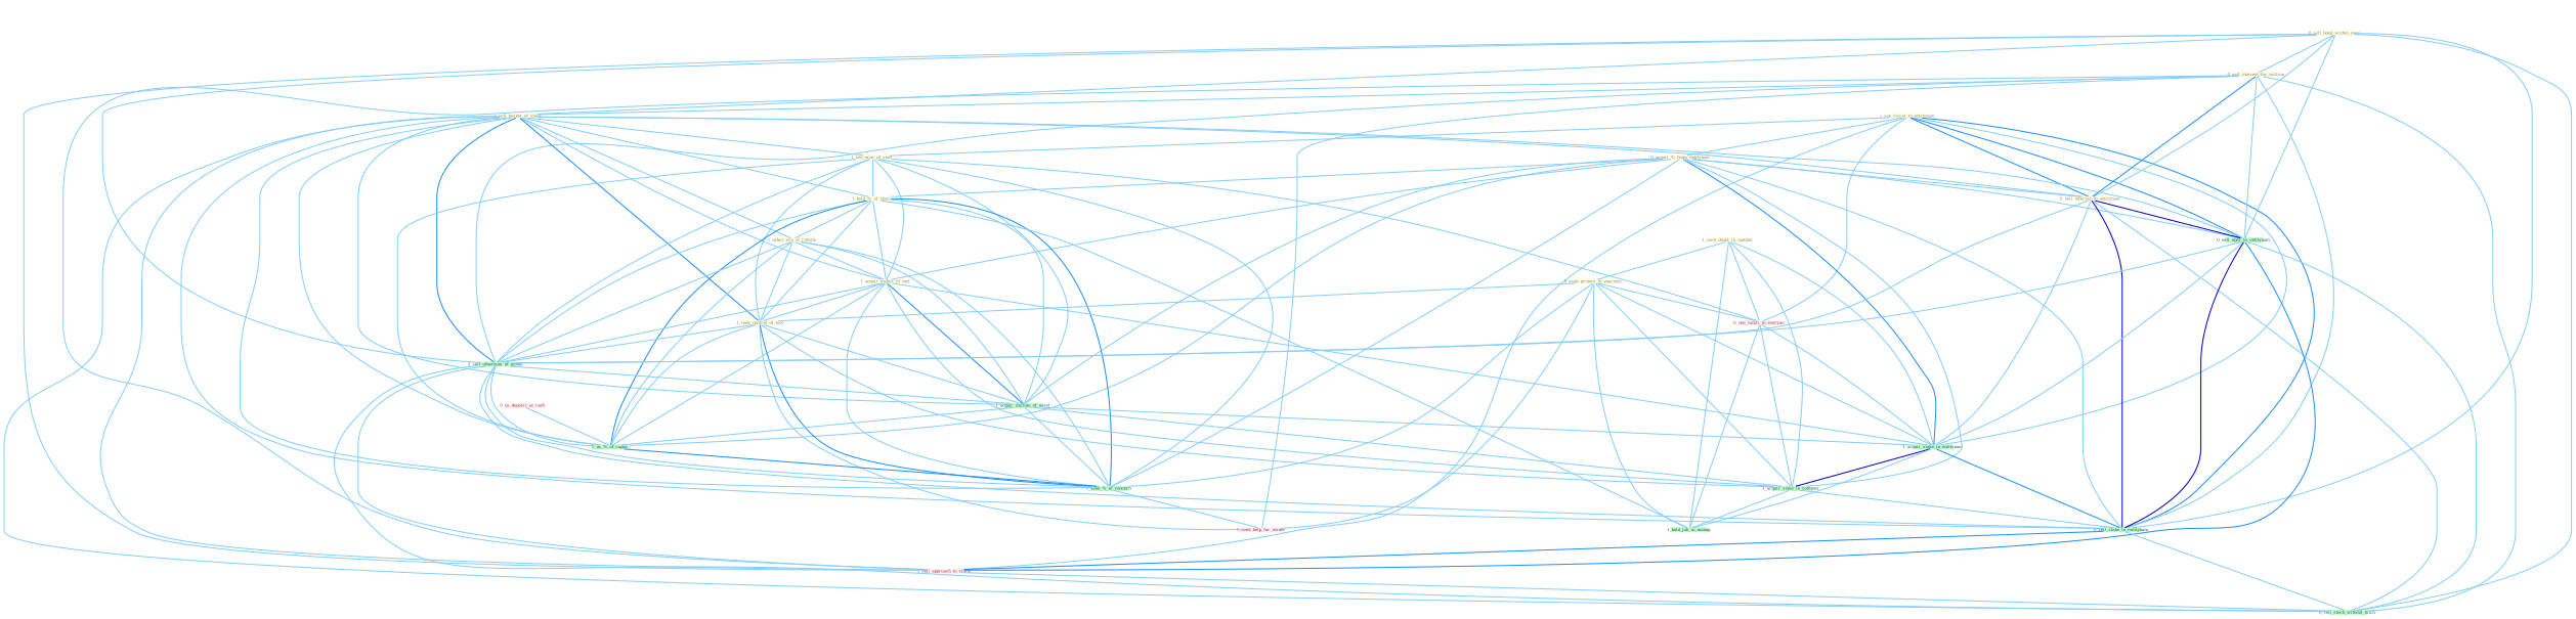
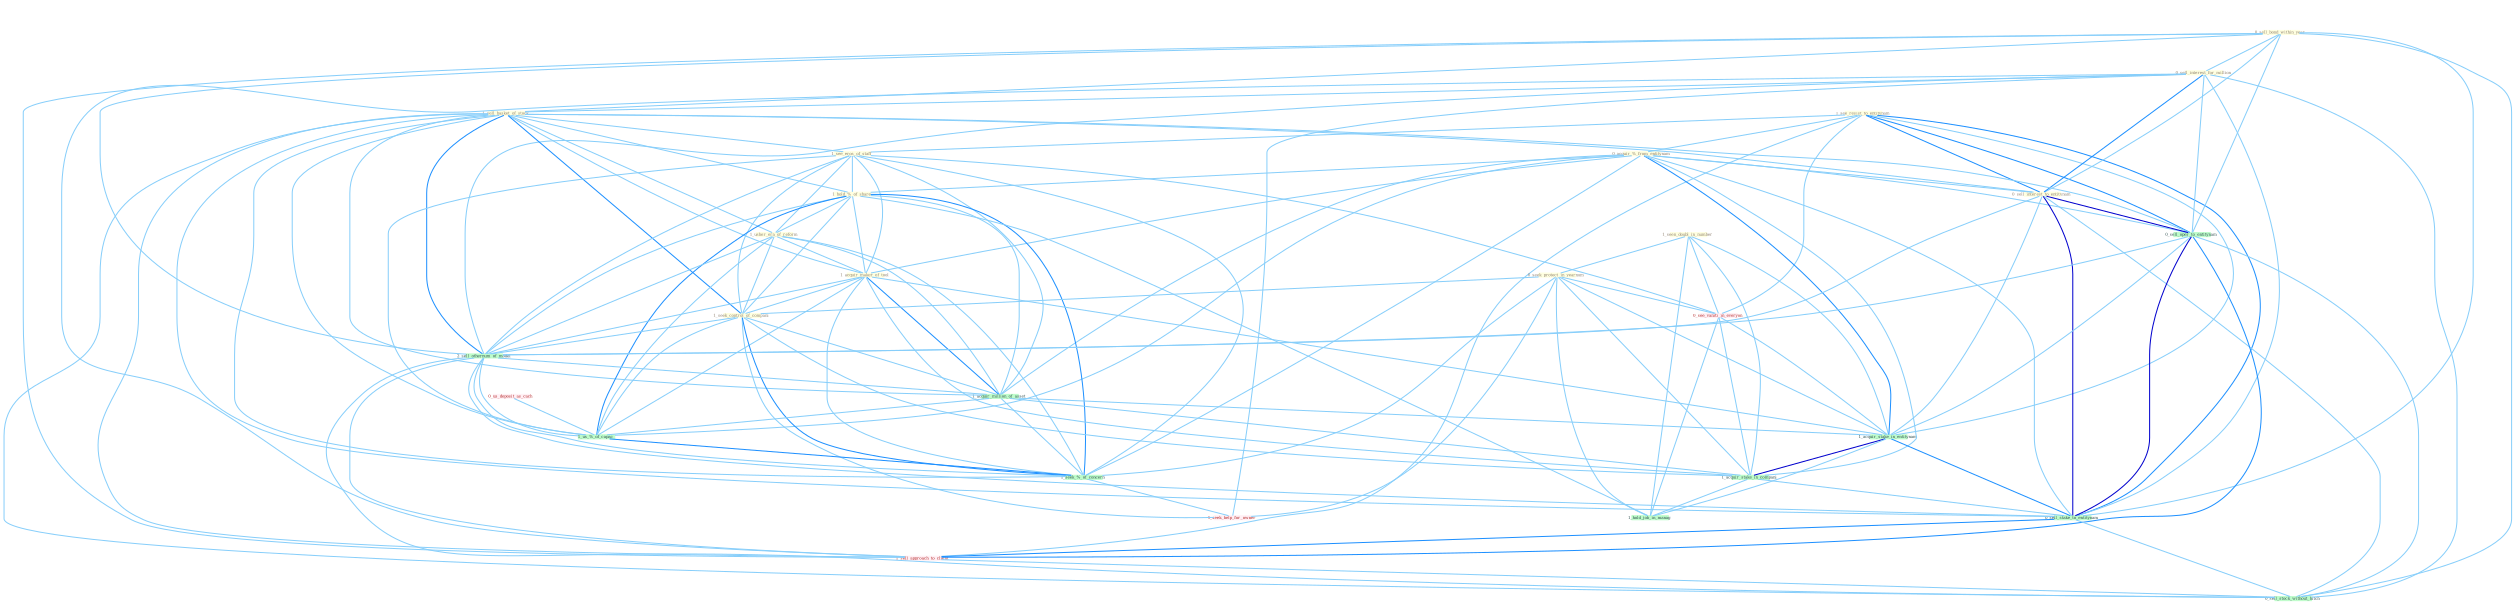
  graph {
    node [color="#ffffe0" fixedsize=true fontcolor="#8b7d6b" fontsize=4 shape=polygon style=filled]
    edge [color="#87cefa" w=1]
    "1_see_resist_to_entitynam " [height=.06 width=.5]
    "0_sell_bond_within_year " [height=.06 width=.5]
    "0_sell_interest_for_million " [height=.06 width=.5]
    "1_sell_basket_of_stock " [height=.06 width=.5]
    "1_seen_doubl_in_number " [height=.06 width=.5]
    "1_see_eros_of_staff " [height=.06 width=.5]
    "0_acquir_%_from_entitynam " [height=.06 width=.5]
    "1_hold_%_of_share " [height=.06 width=.5]
    "1_usher_era_of_reform " [height=.06 width=.5]
    "1_acquir_maker_of_tool " [height=.06 width=.5]
    "0_seek_protect_in_yearnum " [height=.06 width=.5]
-   "1_seek_control_of_compani " [height=.06 width=.5 label="1_seek_control_of_tool"]
+   "1_seek_control_of_compani " [height=.06 width=.5]
    "0_sell_interest_to_entitynam " [height=.06 width=.5]
    "0_see_vaniti_in_everyon " [color="#fff0f5" fontcolor="#b22222" height=.06 width=.5]
    "0_us_deposit_as_cach " [color="#fff0f5" fontcolor="#b22222" height=.06 width=.5]
    "1_sell_approach_to_client " [color="#fff0f5" fontcolor="#b22222" height=.06 width=.5]
    "1_seek_help_for_owner " [color="#fff0f5" fontcolor="#b22222" height=.06 width=.5]
    "0_sell_oper_to_entitynam " [color="#BDFCC9" fontcolor="#2f4f4f" height=.06 width=.5]
    "1_acquir_stake_in_entitynam " [color="#BDFCC9" fontcolor="#2f4f4f" height=.06 width=.5]
    "0_sell_stake_to_entitynam " [color="#BDFCC9" fontcolor="#2f4f4f" height=.06 width=.5]
    n21 [color="#BDFCC9" fontcolor="#2f4f4f" height=.06 label="2_sell_othernum_of_model" width=.5]
    "0_sell_stock_without_hitch " [color="#BDFCC9" fontcolor="#2f4f4f" height=.06 width=.5]
    "1_acquir_million_of_asset " [color="#BDFCC9" fontcolor="#2f4f4f" height=.06 width=.5]
    "1_us_%_of_capac " [color="#BDFCC9" fontcolor="#2f4f4f" height=.06 width=.5]
    "1_seek_%_of_concern " [color="#BDFCC9" fontcolor="#2f4f4f" height=.06 width=.5]
    "1_acquir_stake_in_compani " [color="#BDFCC9" fontcolor="#2f4f4f" height=.06 width=.5]
    "1_hold_job_in_manag " [color="#BDFCC9" fontcolor="#2f4f4f" height=.06 width=.5]
    subgraph sub_1 {
      "1_see_resist_to_entitynam "
      "0_sell_bond_within_year "
      "0_sell_interest_for_million "
      "1_sell_basket_of_stock "
      "1_seen_doubl_in_number "
      "1_see_eros_of_staff "
      "0_acquir_%_from_entitynam "
      "1_hold_%_of_share "
      "1_usher_era_of_reform "
      "1_acquir_maker_of_tool "
      "0_seek_protect_in_yearnum "
      "1_seek_control_of_compani "
      "0_sell_interest_to_entitynam "
    }
    subgraph sub_2 {
      "0_see_vaniti_in_everyon "
      "0_us_deposit_as_cach "
      "1_sell_approach_to_client "
      "1_seek_help_for_owner "
    }
    "1_see_resist_to_entitynam " -- "1_see_eros_of_staff "
    "1_see_resist_to_entitynam " -- "0_acquir_%_from_entitynam "
    "1_see_resist_to_entitynam " -- "0_sell_interest_to_entitynam " [color="#1e90ff" w=2]
    "1_see_resist_to_entitynam " -- "0_see_vaniti_in_everyon "
    "1_see_resist_to_entitynam " -- "1_sell_approach_to_client "
    "1_see_resist_to_entitynam " -- "0_sell_oper_to_entitynam " [color="#1e90ff" w=2]
    "1_see_resist_to_entitynam " -- "1_acquir_stake_in_entitynam "
    "1_see_resist_to_entitynam " -- "0_sell_stake_to_entitynam " [color="#1e90ff" w=2]
    "0_sell_bond_within_year " -- "0_sell_interest_for_million "
    "0_sell_bond_within_year " -- "1_sell_basket_of_stock "
    "0_sell_bond_within_year " -- "0_sell_interest_to_entitynam "
    "0_sell_bond_within_year " -- "1_sell_approach_to_client "
    "0_sell_bond_within_year " -- "0_sell_oper_to_entitynam "
    "0_sell_bond_within_year " -- "0_sell_stake_to_entitynam "
    "0_sell_bond_within_year " -- n21
    "0_sell_bond_within_year " -- "0_sell_stock_without_hitch "
    "0_sell_interest_for_million " -- "1_sell_basket_of_stock "
    "0_sell_interest_for_million " -- "0_sell_interest_to_entitynam " [color="#1e90ff" w=2]
    "0_sell_interest_for_million " -- "1_sell_approach_to_client "
    "0_sell_interest_for_million " -- "1_seek_help_for_owner "
    "0_sell_interest_for_million " -- "0_sell_oper_to_entitynam "
    "0_sell_interest_for_million " -- "0_sell_stake_to_entitynam "
    "0_sell_interest_for_million " -- n21
    "0_sell_interest_for_million " -- "0_sell_stock_without_hitch "
    "1_sell_basket_of_stock " -- "1_see_eros_of_staff "
    "1_sell_basket_of_stock " -- "1_hold_%_of_share "
    "1_sell_basket_of_stock " -- "1_usher_era_of_reform "
    "1_sell_basket_of_stock " -- "1_acquir_maker_of_tool "
    "1_sell_basket_of_stock " -- "1_seek_control_of_compani " [color="#1e90ff"]
    "1_sell_basket_of_stock " -- "0_sell_interest_to_entitynam "
    "1_sell_basket_of_stock " -- "1_sell_approach_to_client "
    "1_sell_basket_of_stock " -- "0_sell_oper_to_entitynam "
    "1_sell_basket_of_stock " -- "0_sell_stake_to_entitynam "
    "1_sell_basket_of_stock " -- n21 [color="#1e90ff" w=2]
    "1_sell_basket_of_stock " -- "0_sell_stock_without_hitch "
    "1_sell_basket_of_stock " -- "1_acquir_million_of_asset "
    "1_sell_basket_of_stock " -- "1_us_%_of_capac "
    "1_sell_basket_of_stock " -- "1_seek_%_of_concern "
    "1_seen_doubl_in_number " -- "0_seek_protect_in_yearnum "
    "1_seen_doubl_in_number " -- "0_see_vaniti_in_everyon "
    "1_seen_doubl_in_number " -- "1_acquir_stake_in_entitynam "
    "1_seen_doubl_in_number " -- "1_acquir_stake_in_compani "
    "1_seen_doubl_in_number " -- "1_hold_job_in_manag "
    "1_see_eros_of_staff " -- "1_hold_%_of_share "
+   "1_see_eros_of_staff " -- "1_usher_era_of_reform "
    "1_see_eros_of_staff " -- "1_acquir_maker_of_tool "
    "1_see_eros_of_staff " -- "1_seek_control_of_compani "
    "1_see_eros_of_staff " -- "0_see_vaniti_in_everyon "
    "1_see_eros_of_staff " -- n21
    "1_see_eros_of_staff " -- "1_acquir_million_of_asset "
    "1_see_eros_of_staff " -- "1_us_%_of_capac "
    "1_see_eros_of_staff " -- "1_seek_%_of_concern "
    "0_acquir_%_from_entitynam " -- "1_hold_%_of_share "
    "0_acquir_%_from_entitynam " -- "1_acquir_maker_of_tool "
    "0_acquir_%_from_entitynam " -- "0_sell_interest_to_entitynam "
    "0_acquir_%_from_entitynam " -- "0_sell_oper_to_entitynam "
    "0_acquir_%_from_entitynam " -- "1_acquir_stake_in_entitynam " [color="#1e90ff" w=2]
    "0_acquir_%_from_entitynam " -- "0_sell_stake_to_entitynam "
    "0_acquir_%_from_entitynam " -- "1_acquir_million_of_asset "
    "0_acquir_%_from_entitynam " -- "1_us_%_of_capac "
    "0_acquir_%_from_entitynam " -- "1_seek_%_of_concern "
    "0_acquir_%_from_entitynam " -- "1_acquir_stake_in_compani "
    "1_hold_%_of_share " -- "1_usher_era_of_reform "
    "1_hold_%_of_share " -- "1_acquir_maker_of_tool "
    "1_hold_%_of_share " -- "1_seek_control_of_compani "
    "1_hold_%_of_share " -- n21
    "1_hold_%_of_share " -- "1_acquir_million_of_asset "
    "1_hold_%_of_share " -- "1_us_%_of_capac " [color="#1e90ff" w=2]
    "1_hold_%_of_share " -- "1_seek_%_of_concern " [color="#1e90ff" w=2]
    "1_hold_%_of_share " -- "1_hold_job_in_manag "
    "1_usher_era_of_reform " -- "1_acquir_maker_of_tool "
    "1_usher_era_of_reform " -- "1_seek_control_of_compani "
    "1_usher_era_of_reform " -- n21
    "1_usher_era_of_reform " -- "1_acquir_million_of_asset "
    "1_usher_era_of_reform " -- "1_us_%_of_capac "
    "1_usher_era_of_reform " -- "1_seek_%_of_concern "
    "1_acquir_maker_of_tool " -- "1_seek_control_of_compani "
    "1_acquir_maker_of_tool " -- "1_acquir_stake_in_entitynam "
    "1_acquir_maker_of_tool " -- n21
    "1_acquir_maker_of_tool " -- "1_acquir_million_of_asset " [color="#1e90ff" w=2]
    "1_acquir_maker_of_tool " -- "1_us_%_of_capac "
    "1_acquir_maker_of_tool " -- "1_seek_%_of_concern "
    "1_acquir_maker_of_tool " -- "1_acquir_stake_in_compani "
    "0_seek_protect_in_yearnum " -- "1_seek_control_of_compani "
    "0_seek_protect_in_yearnum " -- "0_see_vaniti_in_everyon "
    "0_seek_protect_in_yearnum " -- "1_seek_help_for_owner "
    "0_seek_protect_in_yearnum " -- "1_acquir_stake_in_entitynam "
    "0_seek_protect_in_yearnum " -- "1_seek_%_of_concern "
    "0_seek_protect_in_yearnum " -- "1_acquir_stake_in_compani "
    "0_seek_protect_in_yearnum " -- "1_hold_job_in_manag "
    "1_seek_control_of_compani " -- "1_seek_help_for_owner "
    "1_seek_control_of_compani " -- n21
    "1_seek_control_of_compani " -- "1_acquir_million_of_asset "
    "1_seek_control_of_compani " -- "1_us_%_of_capac "
    "1_seek_control_of_compani " -- "1_seek_%_of_concern " [color="#1e90ff" w=2]
    "1_seek_control_of_compani " -- "1_acquir_stake_in_compani "
    "0_sell_interest_to_entitynam " -- "0_sell_oper_to_entitynam " [color="#0000cd" w=3]
    "0_sell_interest_to_entitynam " -- "1_acquir_stake_in_entitynam "
    "0_sell_interest_to_entitynam " -- "0_sell_stake_to_entitynam " [color="#0000cd" w=3]
    "0_sell_interest_to_entitynam " -- n21
    "0_sell_interest_to_entitynam " -- "0_sell_stock_without_hitch "
    "0_see_vaniti_in_everyon " -- "1_acquir_stake_in_entitynam "
    "0_see_vaniti_in_everyon " -- "1_acquir_stake_in_compani "
    "0_see_vaniti_in_everyon " -- "1_hold_job_in_manag "
    "0_us_deposit_as_cach " -- "1_us_%_of_capac "
    "1_sell_approach_to_client " -- "0_sell_stock_without_hitch "
    "0_sell_oper_to_entitynam " -- "1_sell_approach_to_client " [color="#1e90ff" w=2]
    "0_sell_oper_to_entitynam " -- "1_acquir_stake_in_entitynam "
    "0_sell_oper_to_entitynam " -- "0_sell_stake_to_entitynam " [color="#0000cd" w=3]
    "0_sell_oper_to_entitynam " -- n21
    "0_sell_oper_to_entitynam " -- "0_sell_stock_without_hitch "
    "1_acquir_stake_in_entitynam " -- "0_sell_stake_to_entitynam " [color="#1e90ff" w=2]
    "1_acquir_stake_in_entitynam " -- "1_acquir_stake_in_compani " [color="#0000cd" w=3]
    "1_acquir_stake_in_entitynam " -- "1_hold_job_in_manag "
    "0_sell_stake_to_entitynam " -- "1_sell_approach_to_client " [color="#1e90ff" w=2]
    "0_sell_stake_to_entitynam " -- "0_sell_stock_without_hitch "
    n21 -- "1_sell_approach_to_client "
    n21 -- "0_sell_stake_to_entitynam "
    n21 -- "0_sell_stock_without_hitch "
    n21 -- "1_acquir_million_of_asset "
    n21 -- "1_us_%_of_capac "
    n21 -- "1_seek_%_of_concern "
    "1_acquir_million_of_asset " -- "1_acquir_stake_in_entitynam "
    "1_acquir_million_of_asset " -- "1_us_%_of_capac "
    "1_acquir_million_of_asset " -- "1_seek_%_of_concern "
    "1_acquir_million_of_asset " -- "1_acquir_stake_in_compani "
    "1_us_%_of_capac " -- "1_seek_%_of_concern " [color="#1e90ff" w=2]
    "1_seek_%_of_concern " -- "1_seek_help_for_owner "
    "1_acquir_stake_in_compani " -- "0_sell_stake_to_entitynam "
    "1_acquir_stake_in_compani " -- "1_hold_job_in_manag "
  }
